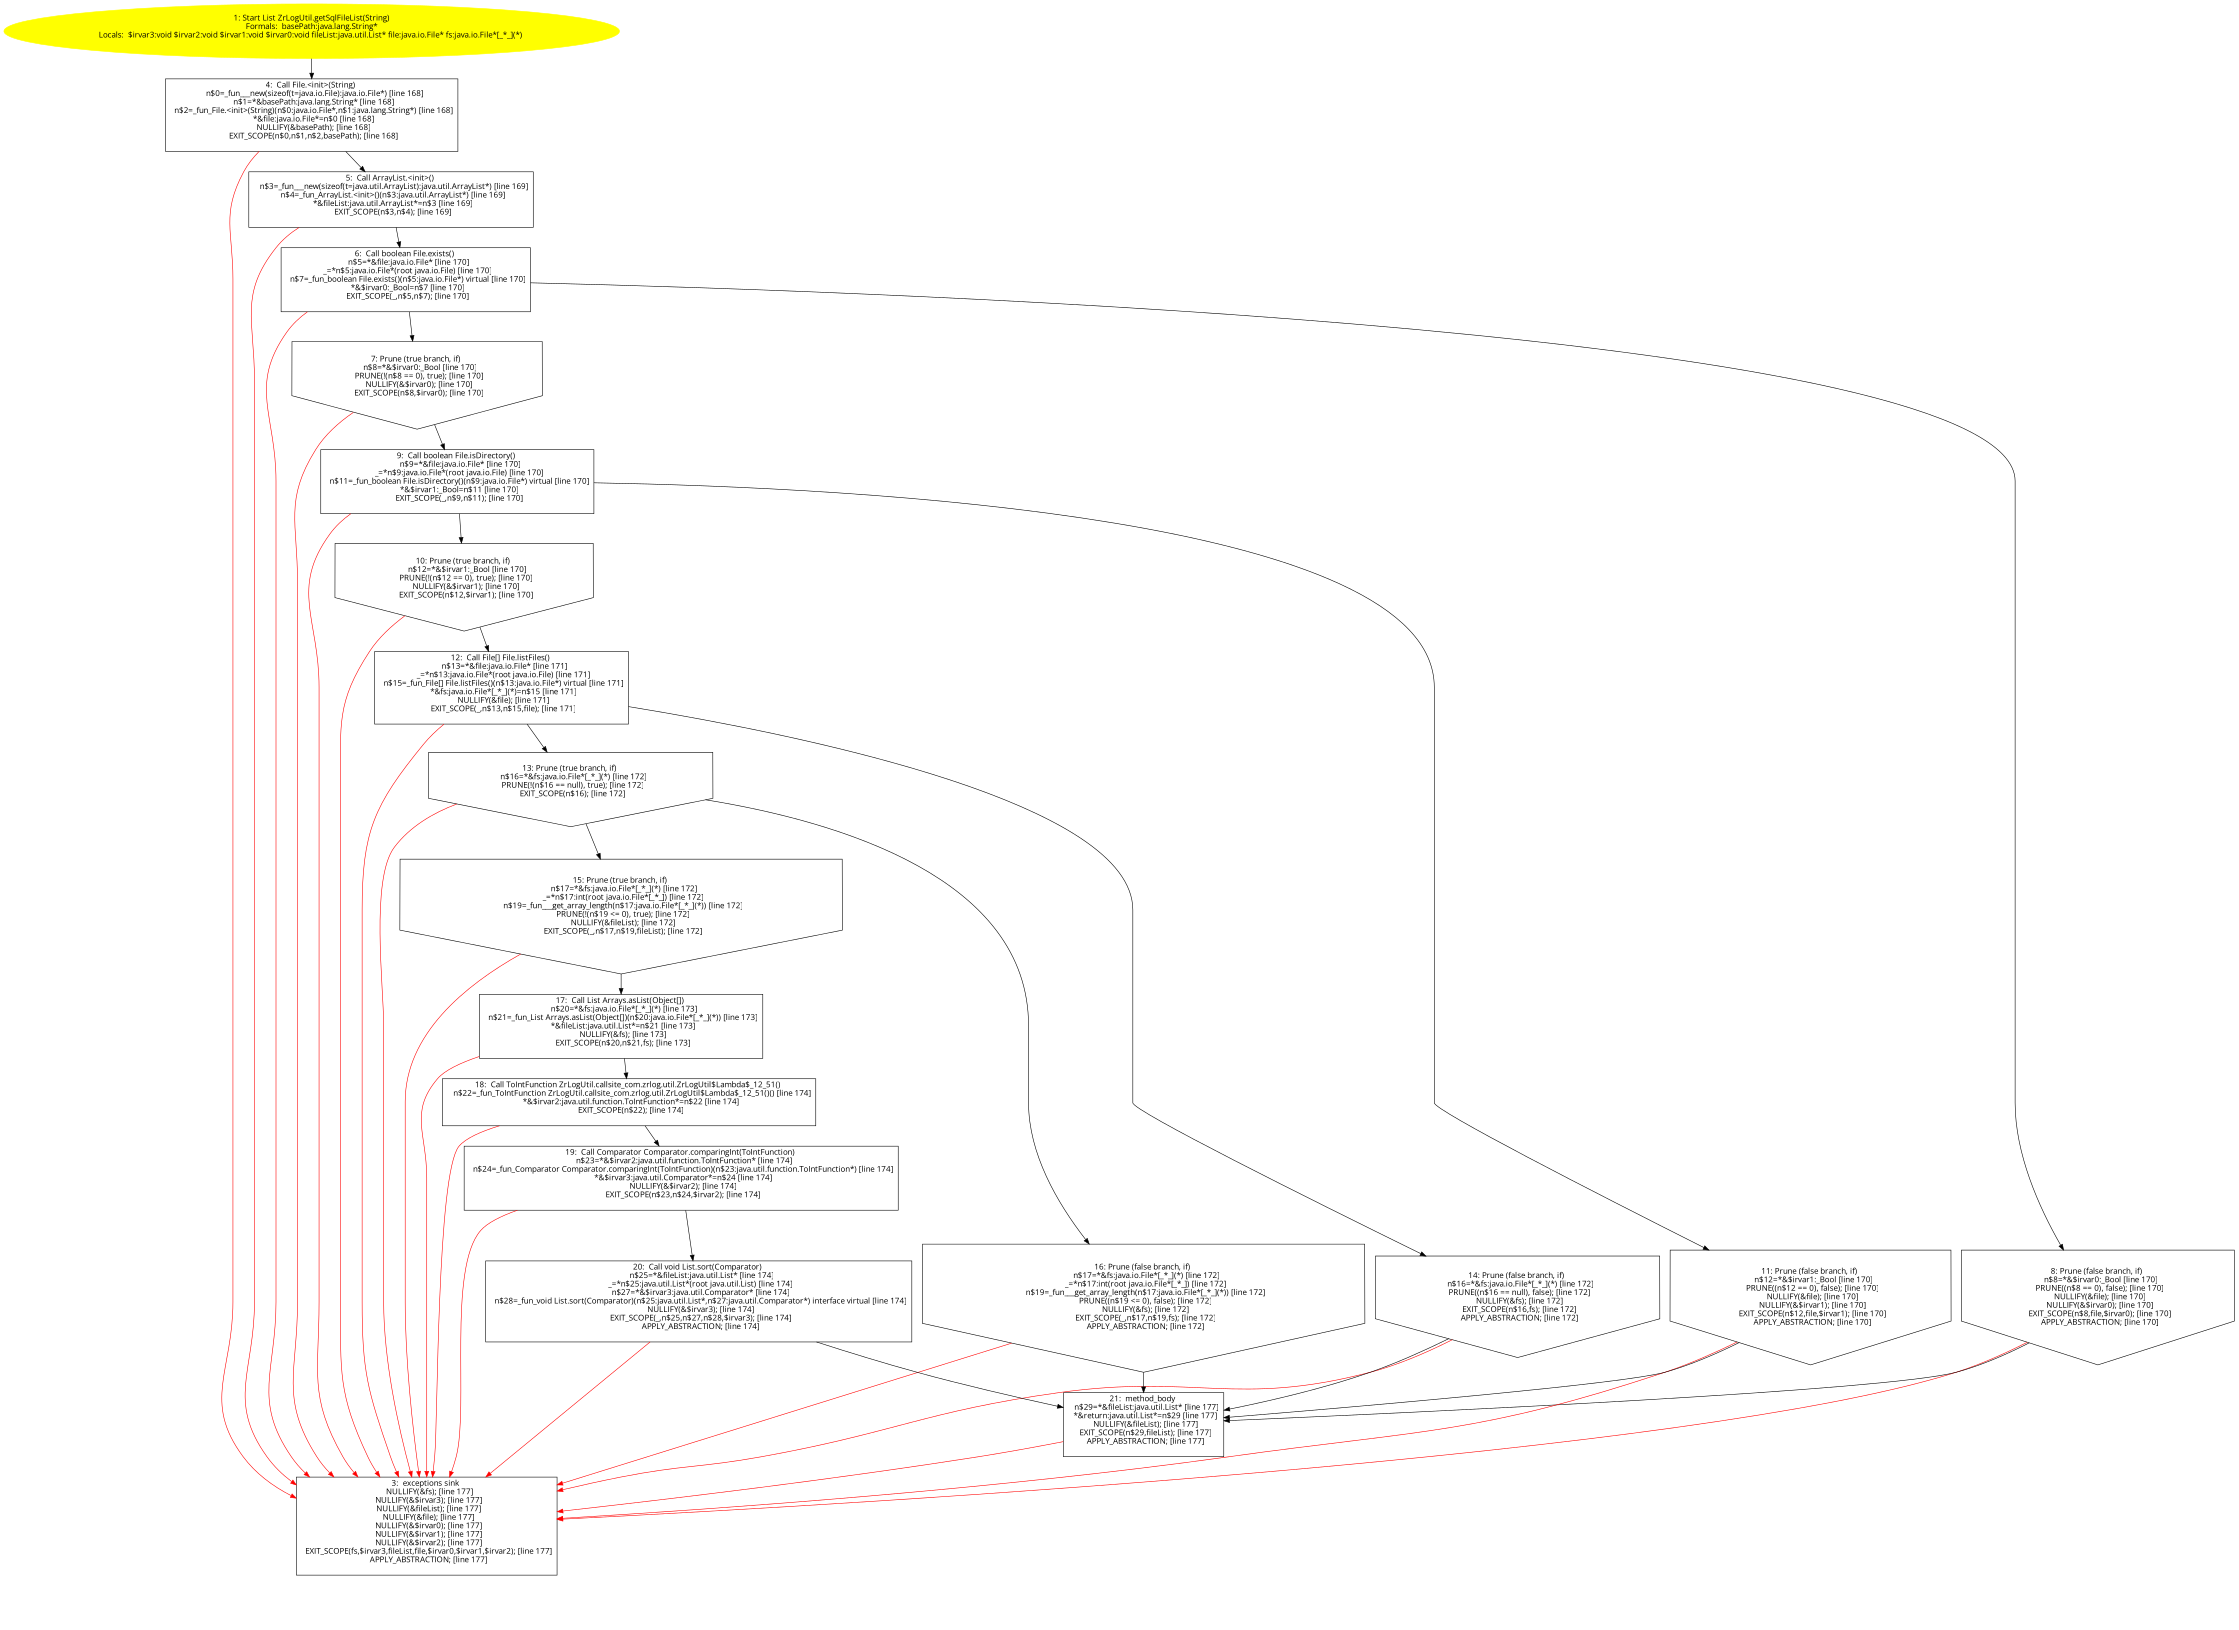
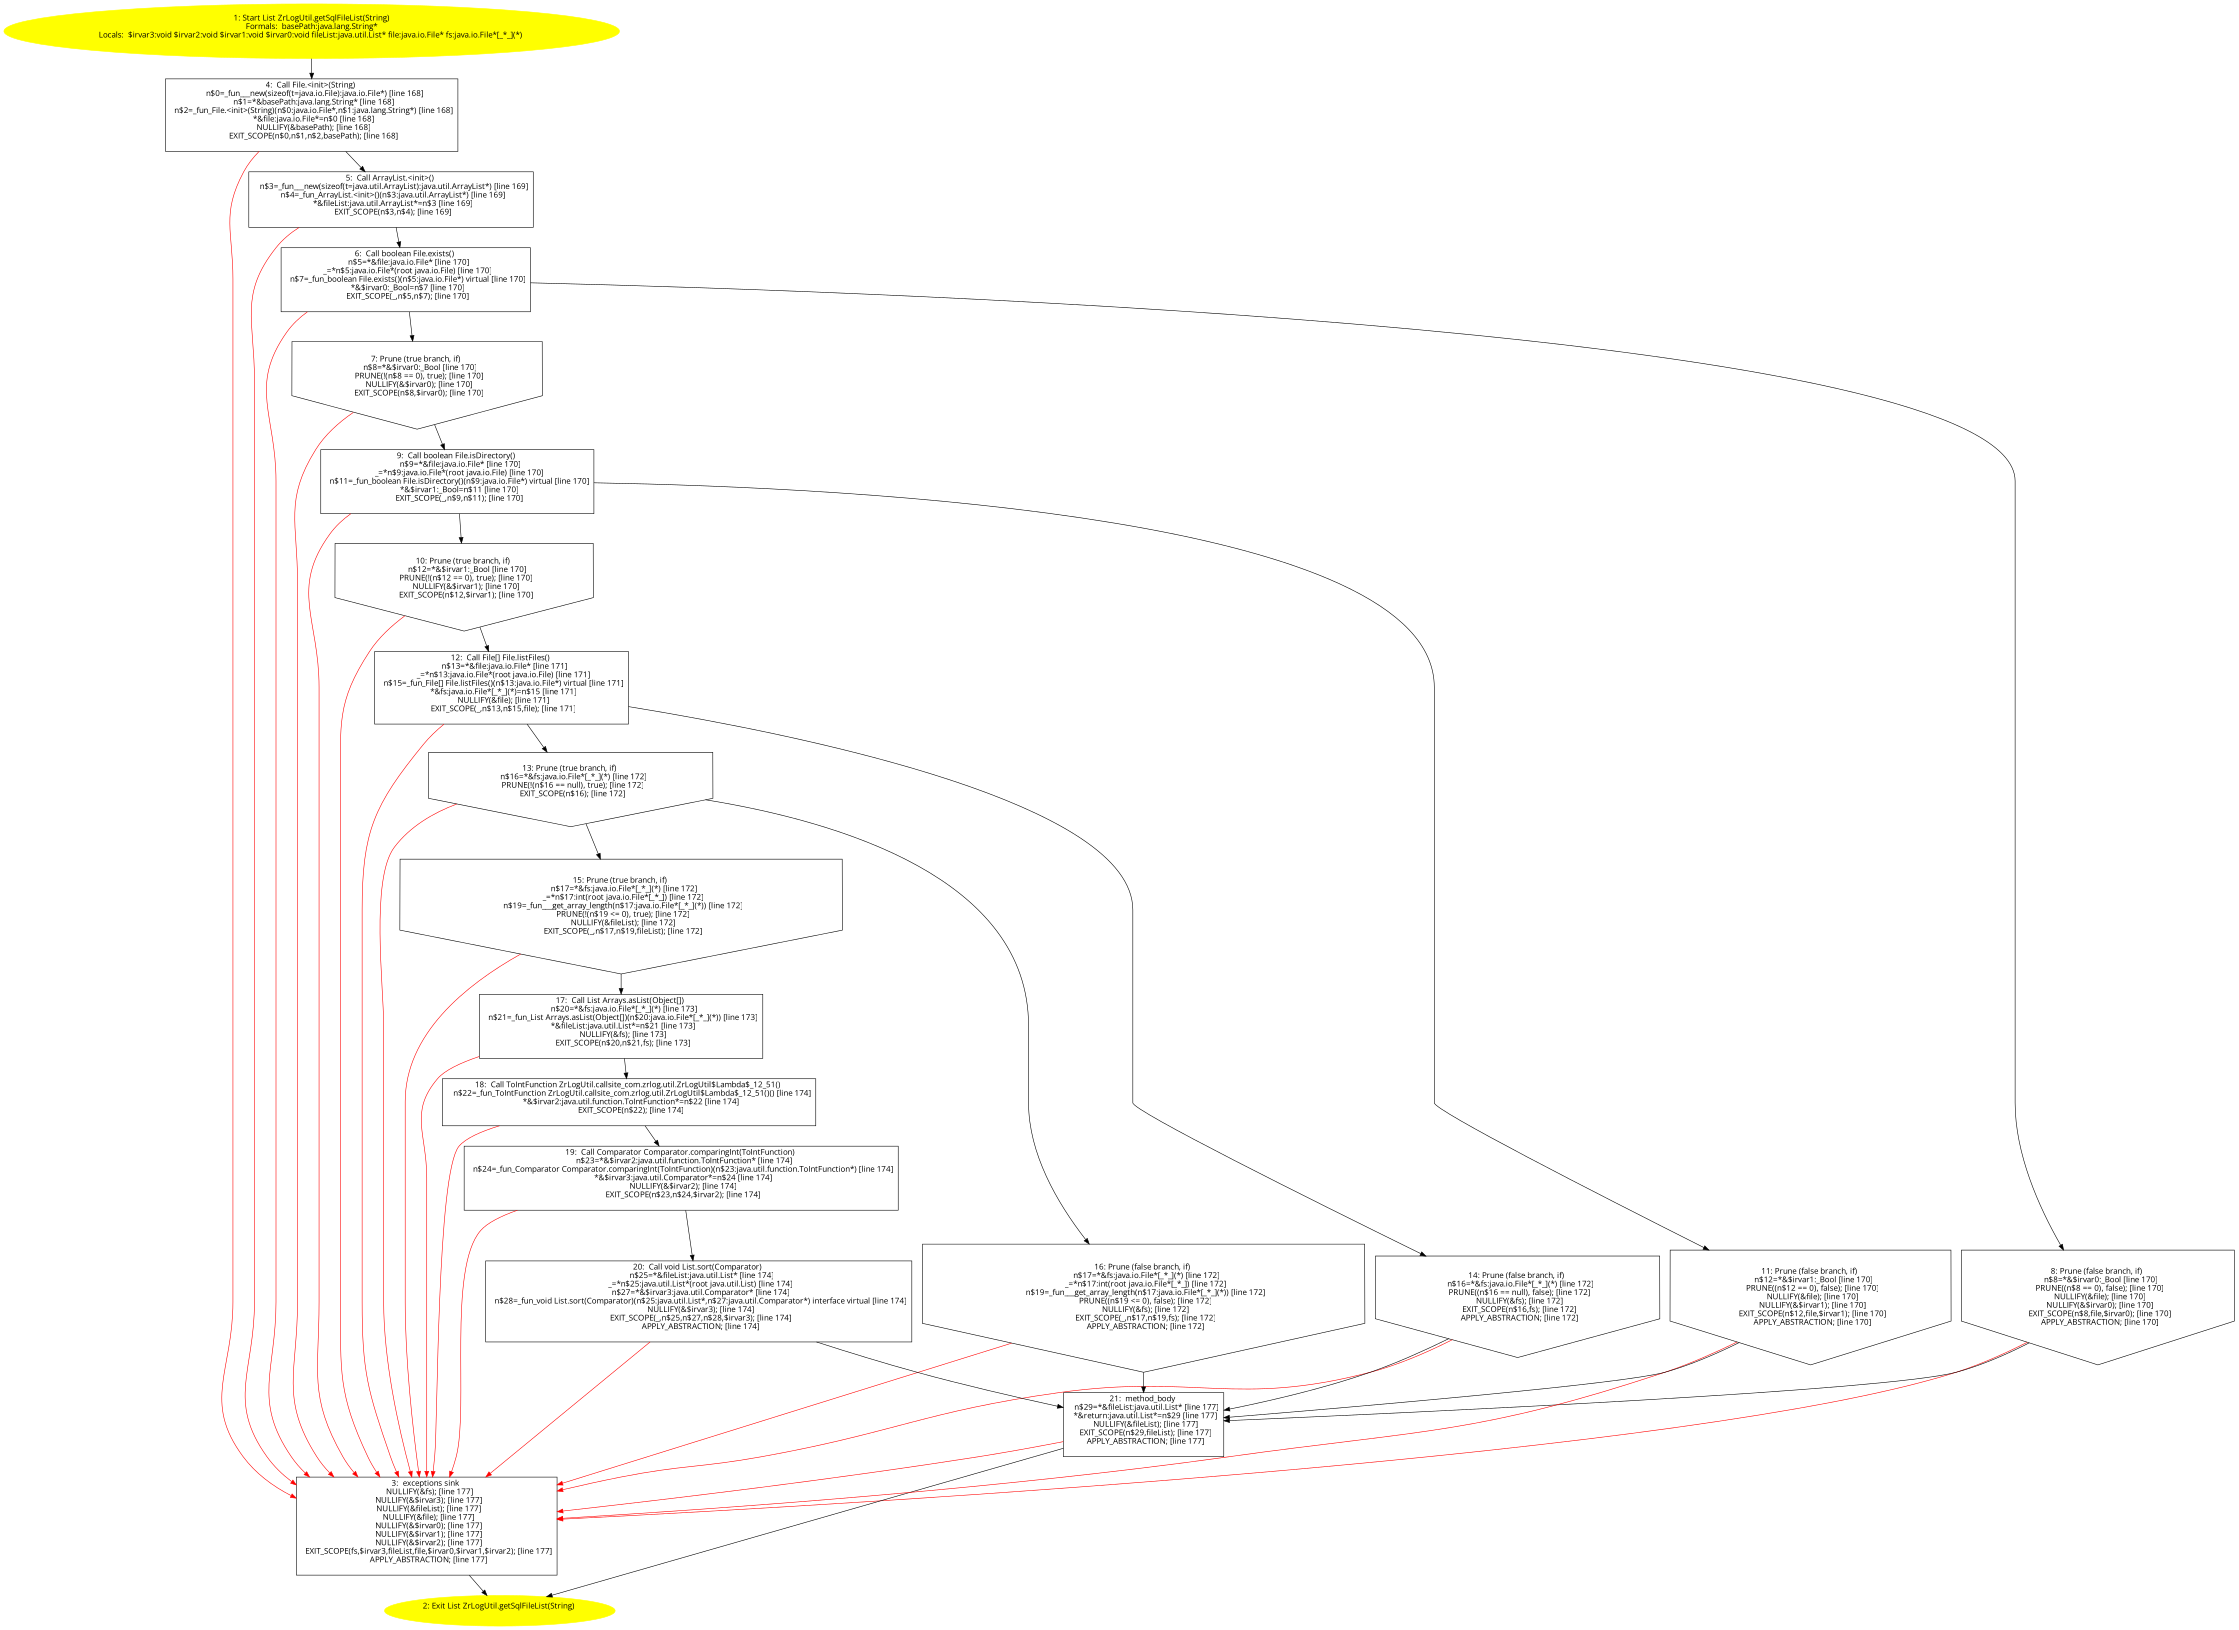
  digraph {
    fontname="Open Sans"
    node [fontname="Open Sans" shape=box]
    edge [fontname="Open Sans"]
    n1 [color=yellow label="1: Start List ZrLogUtil.getSqlFileList(String)\nFormals:  basePath:java.lang.String*\nLocals:  $irvar3:void $irvar2:void $irvar1:void $irvar0:void fileList:java.util.List* file:java.io.File* fs:java.io.File*[_*_](*) \n  " style=filled shape=""]
    n2 [label="4:  Call File.<init>(String) \n   n$0=_fun___new(sizeof(t=java.io.File):java.io.File*) [line 168]\n  n$1=*&basePath:java.lang.String* [line 168]\n  n$2=_fun_File.<init>(String)(n$0:java.io.File*,n$1:java.lang.String*) [line 168]\n  *&file:java.io.File*=n$0 [line 168]\n  NULLIFY(&basePath); [line 168]\n  EXIT_SCOPE(n$0,n$1,n$2,basePath); [line 168]\n "]
    n3 [label="3:  exceptions sink \n   NULLIFY(&fs); [line 177]\n  NULLIFY(&$irvar3); [line 177]\n  NULLIFY(&fileList); [line 177]\n  NULLIFY(&file); [line 177]\n  NULLIFY(&$irvar0); [line 177]\n  NULLIFY(&$irvar1); [line 177]\n  NULLIFY(&$irvar2); [line 177]\n  EXIT_SCOPE(fs,$irvar3,fileList,file,$irvar0,$irvar1,$irvar2); [line 177]\n  APPLY_ABSTRACTION; [line 177]\n "]
    n4 [label="5:  Call ArrayList.<init>() \n   n$3=_fun___new(sizeof(t=java.util.ArrayList):java.util.ArrayList*) [line 169]\n  n$4=_fun_ArrayList.<init>()(n$3:java.util.ArrayList*) [line 169]\n  *&fileList:java.util.ArrayList*=n$3 [line 169]\n  EXIT_SCOPE(n$3,n$4); [line 169]\n "]
+   n5 [color=yellow label="2: Exit List ZrLogUtil.getSqlFileList(String) \n  " style=filled shape=""]
    n6 [label="6:  Call boolean File.exists() \n   n$5=*&file:java.io.File* [line 170]\n  _=*n$5:java.io.File*(root java.io.File) [line 170]\n  n$7=_fun_boolean File.exists()(n$5:java.io.File*) virtual [line 170]\n  *&$irvar0:_Bool=n$7 [line 170]\n  EXIT_SCOPE(_,n$5,n$7); [line 170]\n "]
    n7 [label="7: Prune (true branch, if) \n   n$8=*&$irvar0:_Bool [line 170]\n  PRUNE(!(n$8 == 0), true); [line 170]\n  NULLIFY(&$irvar0); [line 170]\n  EXIT_SCOPE(n$8,$irvar0); [line 170]\n " shape=invhouse]
    n8 [label="8: Prune (false branch, if) \n   n$8=*&$irvar0:_Bool [line 170]\n  PRUNE((n$8 == 0), false); [line 170]\n  NULLIFY(&file); [line 170]\n  NULLIFY(&$irvar0); [line 170]\n  EXIT_SCOPE(n$8,file,$irvar0); [line 170]\n  APPLY_ABSTRACTION; [line 170]\n " shape=invhouse]
    n9 [label="9:  Call boolean File.isDirectory() \n   n$9=*&file:java.io.File* [line 170]\n  _=*n$9:java.io.File*(root java.io.File) [line 170]\n  n$11=_fun_boolean File.isDirectory()(n$9:java.io.File*) virtual [line 170]\n  *&$irvar1:_Bool=n$11 [line 170]\n  EXIT_SCOPE(_,n$9,n$11); [line 170]\n "]
    n10 [label="21:  method_body \n   n$29=*&fileList:java.util.List* [line 177]\n  *&return:java.util.List*=n$29 [line 177]\n  NULLIFY(&fileList); [line 177]\n  EXIT_SCOPE(n$29,fileList); [line 177]\n  APPLY_ABSTRACTION; [line 177]\n "]
    n11 [label="10: Prune (true branch, if) \n   n$12=*&$irvar1:_Bool [line 170]\n  PRUNE(!(n$12 == 0), true); [line 170]\n  NULLIFY(&$irvar1); [line 170]\n  EXIT_SCOPE(n$12,$irvar1); [line 170]\n " shape=invhouse]
    n12 [label="11: Prune (false branch, if) \n   n$12=*&$irvar1:_Bool [line 170]\n  PRUNE((n$12 == 0), false); [line 170]\n  NULLIFY(&file); [line 170]\n  NULLIFY(&$irvar1); [line 170]\n  EXIT_SCOPE(n$12,file,$irvar1); [line 170]\n  APPLY_ABSTRACTION; [line 170]\n " shape=invhouse]
    n13 [label="12:  Call File[] File.listFiles() \n   n$13=*&file:java.io.File* [line 171]\n  _=*n$13:java.io.File*(root java.io.File) [line 171]\n  n$15=_fun_File[] File.listFiles()(n$13:java.io.File*) virtual [line 171]\n  *&fs:java.io.File*[_*_](*)=n$15 [line 171]\n  NULLIFY(&file); [line 171]\n  EXIT_SCOPE(_,n$13,n$15,file); [line 171]\n "]
    n14 [label="13: Prune (true branch, if) \n   n$16=*&fs:java.io.File*[_*_](*) [line 172]\n  PRUNE(!(n$16 == null), true); [line 172]\n  EXIT_SCOPE(n$16); [line 172]\n " shape=invhouse]
    n15 [label="14: Prune (false branch, if) \n   n$16=*&fs:java.io.File*[_*_](*) [line 172]\n  PRUNE((n$16 == null), false); [line 172]\n  NULLIFY(&fs); [line 172]\n  EXIT_SCOPE(n$16,fs); [line 172]\n  APPLY_ABSTRACTION; [line 172]\n " shape=invhouse]
    n16 [label="15: Prune (true branch, if) \n   n$17=*&fs:java.io.File*[_*_](*) [line 172]\n  _=*n$17:int(root java.io.File*[_*_]) [line 172]\n  n$19=_fun___get_array_length(n$17:java.io.File*[_*_](*)) [line 172]\n  PRUNE(!(n$19 <= 0), true); [line 172]\n  NULLIFY(&fileList); [line 172]\n  EXIT_SCOPE(_,n$17,n$19,fileList); [line 172]\n " shape=invhouse]
    n17 [label="16: Prune (false branch, if) \n   n$17=*&fs:java.io.File*[_*_](*) [line 172]\n  _=*n$17:int(root java.io.File*[_*_]) [line 172]\n  n$19=_fun___get_array_length(n$17:java.io.File*[_*_](*)) [line 172]\n  PRUNE((n$19 <= 0), false); [line 172]\n  NULLIFY(&fs); [line 172]\n  EXIT_SCOPE(_,n$17,n$19,fs); [line 172]\n  APPLY_ABSTRACTION; [line 172]\n " shape=invhouse]
    n18 [label="17:  Call List Arrays.asList(Object[]) \n   n$20=*&fs:java.io.File*[_*_](*) [line 173]\n  n$21=_fun_List Arrays.asList(Object[])(n$20:java.io.File*[_*_](*)) [line 173]\n  *&fileList:java.util.List*=n$21 [line 173]\n  NULLIFY(&fs); [line 173]\n  EXIT_SCOPE(n$20,n$21,fs); [line 173]\n "]
    n19 [label="18:  Call ToIntFunction ZrLogUtil.callsite_com.zrlog.util.ZrLogUtil$Lambda$_12_51() \n   n$22=_fun_ToIntFunction ZrLogUtil.callsite_com.zrlog.util.ZrLogUtil$Lambda$_12_51()() [line 174]\n  *&$irvar2:java.util.function.ToIntFunction*=n$22 [line 174]\n  EXIT_SCOPE(n$22); [line 174]\n "]
    n20 [label="19:  Call Comparator Comparator.comparingInt(ToIntFunction) \n   n$23=*&$irvar2:java.util.function.ToIntFunction* [line 174]\n  n$24=_fun_Comparator Comparator.comparingInt(ToIntFunction)(n$23:java.util.function.ToIntFunction*) [line 174]\n  *&$irvar3:java.util.Comparator*=n$24 [line 174]\n  NULLIFY(&$irvar2); [line 174]\n  EXIT_SCOPE(n$23,n$24,$irvar2); [line 174]\n "]
    n21 [label="20:  Call void List.sort(Comparator) \n   n$25=*&fileList:java.util.List* [line 174]\n  _=*n$25:java.util.List*(root java.util.List) [line 174]\n  n$27=*&$irvar3:java.util.Comparator* [line 174]\n  n$28=_fun_void List.sort(Comparator)(n$25:java.util.List*,n$27:java.util.Comparator*) interface virtual [line 174]\n  NULLIFY(&$irvar3); [line 174]\n  EXIT_SCOPE(_,n$25,n$27,n$28,$irvar3); [line 174]\n  APPLY_ABSTRACTION; [line 174]\n "]
    n1 -> n2
    n2 -> n3 [color=red]
    n2 -> n4
+   n3 -> n5
    n4 -> n3 [color=red]
    n4 -> n6
    n6 -> n3 [color=red]
    n6 -> n7
    n6 -> n8
    n7 -> n3 [color=red]
    n7 -> n9
    n8 -> n3 [color=red]
    n8 -> n10
    n9 -> n3 [color=red]
    n9 -> n11
    n9 -> n12
    n10 -> n3 [color=red]
+   n10 -> n5
    n11 -> n3 [color=red]
    n11 -> n13
    n12 -> n3 [color=red]
    n12 -> n10
    n13 -> n3 [color=red]
    n13 -> n14
    n13 -> n15
    n14 -> n3 [color=red]
    n14 -> n16
    n14 -> n17
    n15 -> n3 [color=red]
    n15 -> n10
    n16 -> n3 [color=red]
    n16 -> n18
    n17 -> n3 [color=red]
    n17 -> n10
    n18 -> n3 [color=red]
    n18 -> n19
    n19 -> n3 [color=red]
    n19 -> n20
    n20 -> n3 [color=red]
    n20 -> n21
    n21 -> n3 [color=red]
    n21 -> n10
  }
